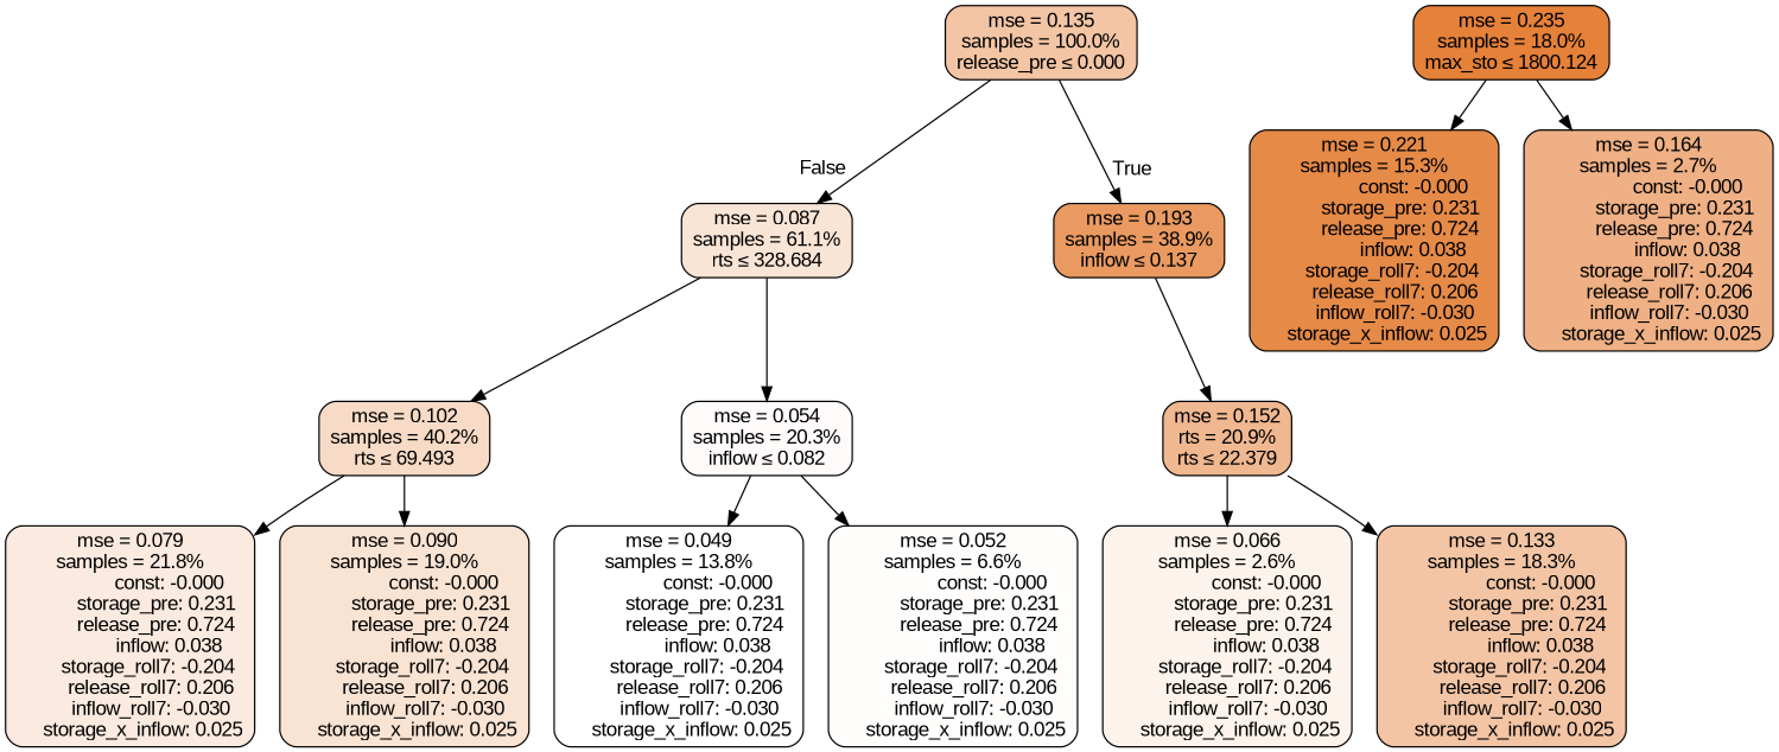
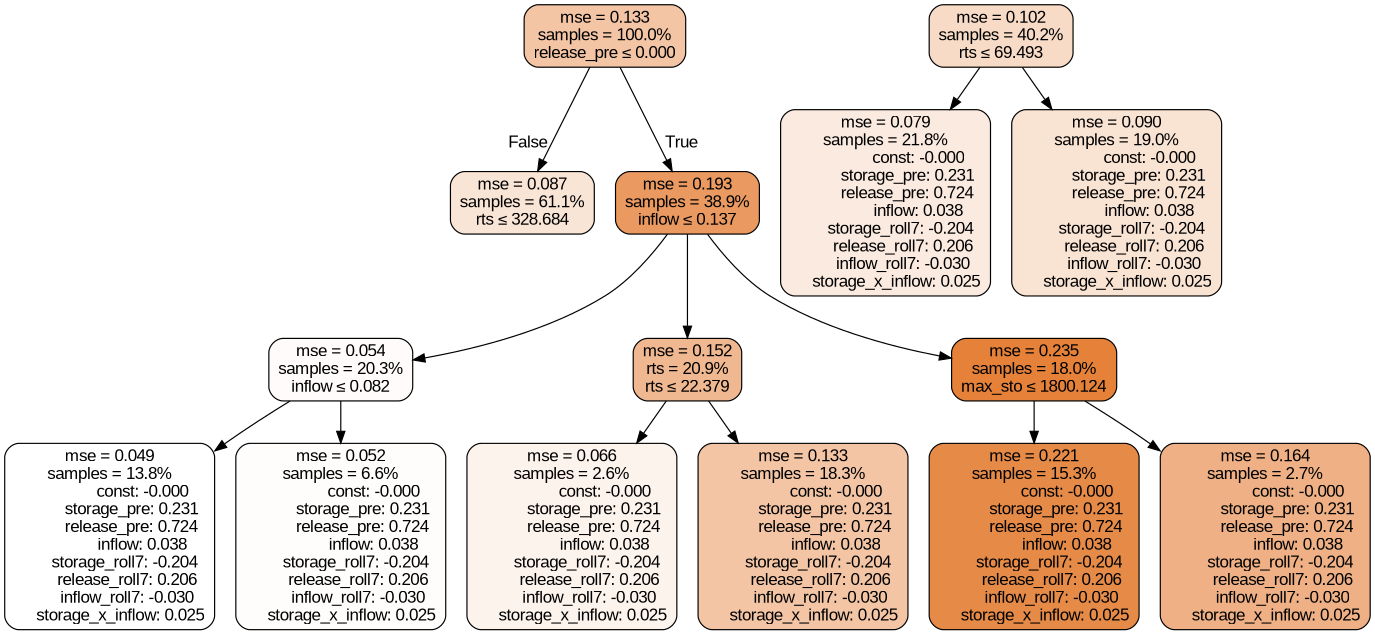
  digraph {
    fontname="Liberation Sans"
    node [color=black fillcolor="#f3c5a5" fontname="Liberation Sans" shape=rectangle style="filled, rounded"]
    edge [fontname="Liberation Sans"]
-   n1 [label="mse = 0.135\nsamples = 100.0%\nrelease_pre &le; 0.000"]
+   n1 [label="mse = 0.133\nsamples = 100.0%\nrelease_pre &le; 0.000"]
    n2 [fillcolor="#f9e5d6" label="mse = 0.087\nsamples = 61.1%\nrts &le; 328.684"]
    n3 [fillcolor="#ea9a61" label="mse = 0.193\nsamples = 38.9%\ninflow &le; 0.137"]
    n4 [fillcolor="#f7dbc7" label="mse = 0.102\nsamples = 40.2%\nrts &le; 69.493"]
    n5 [fillcolor="#fefbfa" label="mse = 0.054\nsamples = 20.3%\ninflow &le; 0.082"]
    n6 [fillcolor="#f0b890" label="mse = 0.152\nrts = 20.9%\nrts &le; 22.379"]
    n7 [fillcolor="#e58139" label="mse = 0.235\nsamples = 18.0%\nmax_sto &le; 1800.124"]
    n8 [fillcolor="#faeadf" label="mse = 0.079\nsamples = 21.8%\n               const: -0.000\n          storage_pre: 0.231\n          release_pre: 0.724\n               inflow: 0.038\n       storage_roll7: -0.204\n        release_roll7: 0.206\n        inflow_roll7: -0.030\n     storage_x_inflow: 0.025"]
    n9 [fillcolor="#f9e3d3" label="mse = 0.090\nsamples = 19.0%\n               const: -0.000\n          storage_pre: 0.231\n          release_pre: 0.724\n               inflow: 0.038\n       storage_roll7: -0.204\n        release_roll7: 0.206\n        inflow_roll7: -0.030\n     storage_x_inflow: 0.025"]
    n10 [fillcolor="#ffffff" label="mse = 0.049\nsamples = 13.8%\n               const: -0.000\n          storage_pre: 0.231\n          release_pre: 0.724\n               inflow: 0.038\n       storage_roll7: -0.204\n        release_roll7: 0.206\n        inflow_roll7: -0.030\n     storage_x_inflow: 0.025"]
    n11 [fillcolor="#fefdfc" label="mse = 0.052\nsamples = 6.6%\n               const: -0.000\n          storage_pre: 0.231\n          release_pre: 0.724\n               inflow: 0.038\n       storage_roll7: -0.204\n        release_roll7: 0.206\n        inflow_roll7: -0.030\n     storage_x_inflow: 0.025"]
    n12 [fillcolor="#fcf3ec" label="mse = 0.066\nsamples = 2.6%\n               const: -0.000\n          storage_pre: 0.231\n          release_pre: 0.724\n               inflow: 0.038\n       storage_roll7: -0.204\n        release_roll7: 0.206\n        inflow_roll7: -0.030\n     storage_x_inflow: 0.025"]
    n13 [label="mse = 0.133\nsamples = 18.3%\n               const: -0.000\n          storage_pre: 0.231\n          release_pre: 0.724\n               inflow: 0.038\n       storage_roll7: -0.204\n        release_roll7: 0.206\n        inflow_roll7: -0.030\n     storage_x_inflow: 0.025"]
    n14 [fillcolor="#e68a47" label="mse = 0.221\nsamples = 15.3%\n               const: -0.000\n          storage_pre: 0.231\n          release_pre: 0.724\n               inflow: 0.038\n       storage_roll7: -0.204\n        release_roll7: 0.206\n        inflow_roll7: -0.030\n     storage_x_inflow: 0.025"]
    n15 [fillcolor="#eeb084" label="mse = 0.164\nsamples = 2.7%\n               const: -0.000\n          storage_pre: 0.231\n          release_pre: 0.724\n               inflow: 0.038\n       storage_roll7: -0.204\n        release_roll7: 0.206\n        inflow_roll7: -0.030\n     storage_x_inflow: 0.025"]
    n1 -> n2 [headlabel=False labelangle=45 labeldistance=2.5]
    n1 -> n3 [headlabel=True labelangle=-45 labeldistance=2.5]
-   n2 -> n4
-   n2 -> n5
+   n3 -> n5
    n3 -> n6
+   n3 -> n7
    n4 -> n8
    n4 -> n9
    n5 -> n10
    n5 -> n11
    n6 -> n12
    n6 -> n13
    n7 -> n14
    n7 -> n15
  }
